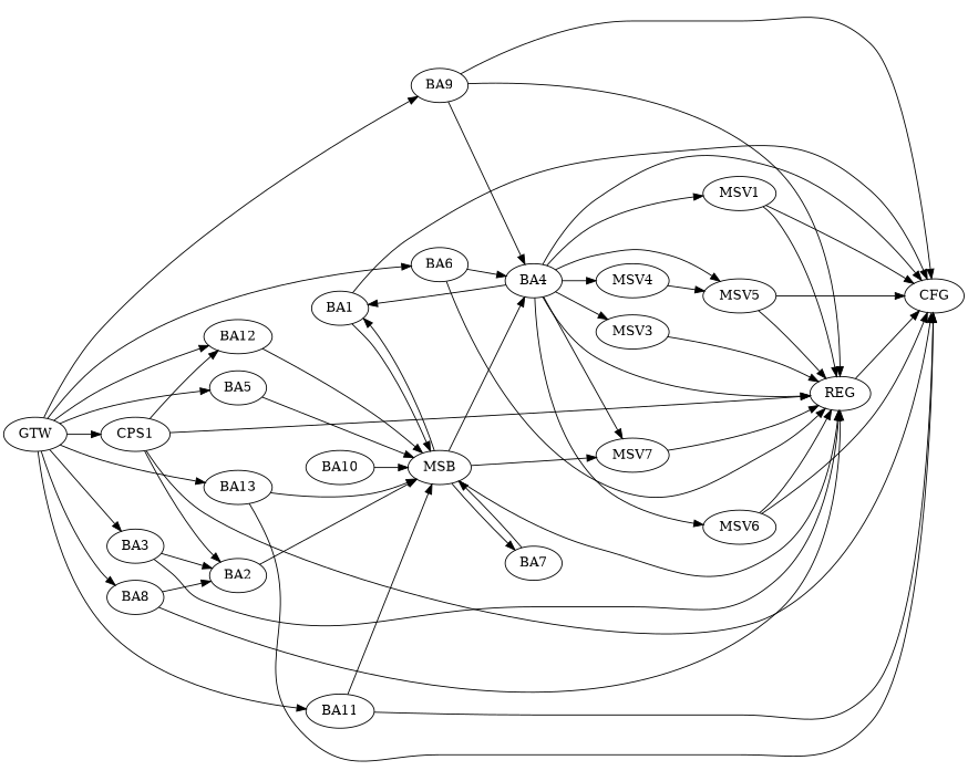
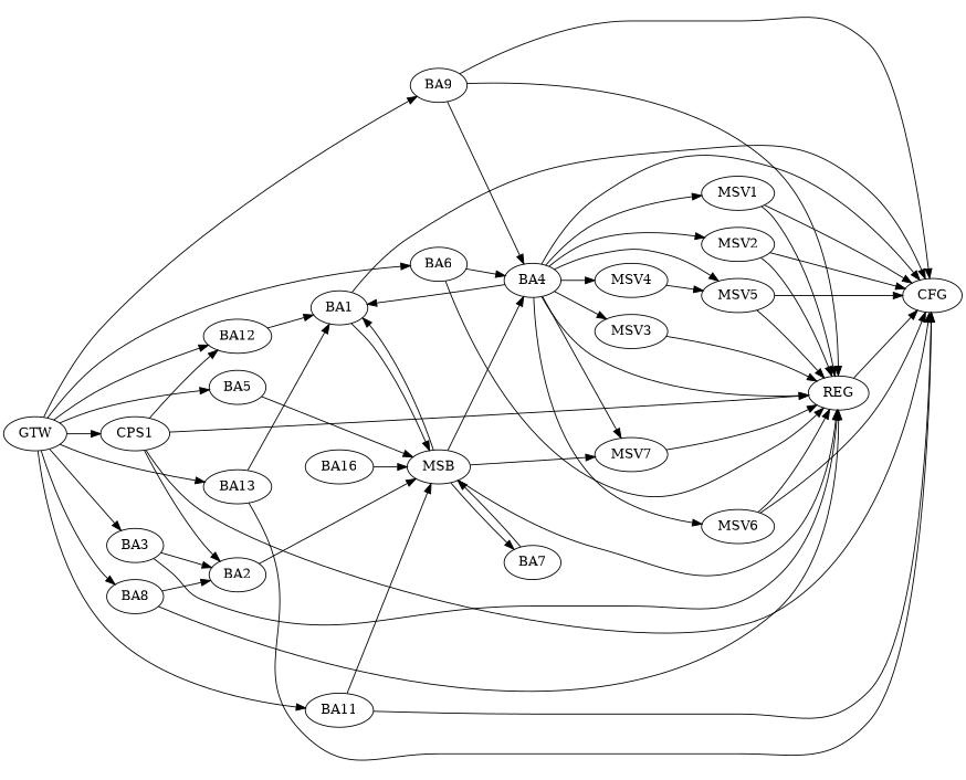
  strict digraph {
    rankdir=LR
    n1 [label=BA1]
    n2 [label=MSB]
    n3 [label=CFG]
    n4 [label=REG]
    n5 [label=BA4]
    n6 [label=MSV7]
    n7 [label=BA7]
    n8 [label=BA2]
    n9 [label=BA3]
    n10 [label=MSV1]
+   n11 [label=MSV2]
    n12 [label=MSV3]
    n13 [label=MSV4]
    n14 [label=MSV5]
    n15 [label=MSV6]
    n16 [label=BA5]
    n17 [label=BA6]
    n18 [label=BA8]
    n19 [label=BA9]
-   n20 [label=BA10]
+   n20 [label=BA16]
    n21 [label=BA11]
    n22 [label=BA12]
    n23 [label=BA13]
    n24 [label=CPS1]
    n25 [label=GTW]
    n1 -> n2
    n1 -> n3
    n2 -> n1
    n2 -> n4
    n2 -> n5
    n2 -> n6
    n2 -> n7
    n4 -> n3
    n5 -> n1
    n5 -> n3
    n5 -> n4
    n5 -> n6
    n5 -> n10
+   n5 -> n11
    n5 -> n12
    n5 -> n13
    n5 -> n14
    n5 -> n15
    n6 -> n4
    n7 -> n2
    n8 -> n2
    n9 -> n4
    n9 -> n8
    n10 -> n3
    n10 -> n4
+   n11 -> n3
+   n11 -> n4
    n12 -> n4
    n13 -> n14
    n14 -> n3
    n14 -> n4
    n15 -> n3
    n15 -> n4
    n16 -> n2
    n17 -> n4
    n17 -> n5
    n18 -> n4
    n18 -> n8
    n19 -> n3
    n19 -> n4
    n19 -> n5
    n20 -> n2
    n21 -> n2
    n21 -> n3
-   n22 -> n2
-   n23 -> n2
+   n22 -> n1
+   n23 -> n1
    n23 -> n3
    n24 -> n3
    n24 -> n4
    n24 -> n8
    n24 -> n22
    n25 -> n9
    n25 -> n16
    n25 -> n17
    n25 -> n18
    n25 -> n19
    n25 -> n21
    n25 -> n22
    n25 -> n23
    n25 -> n24
  }
